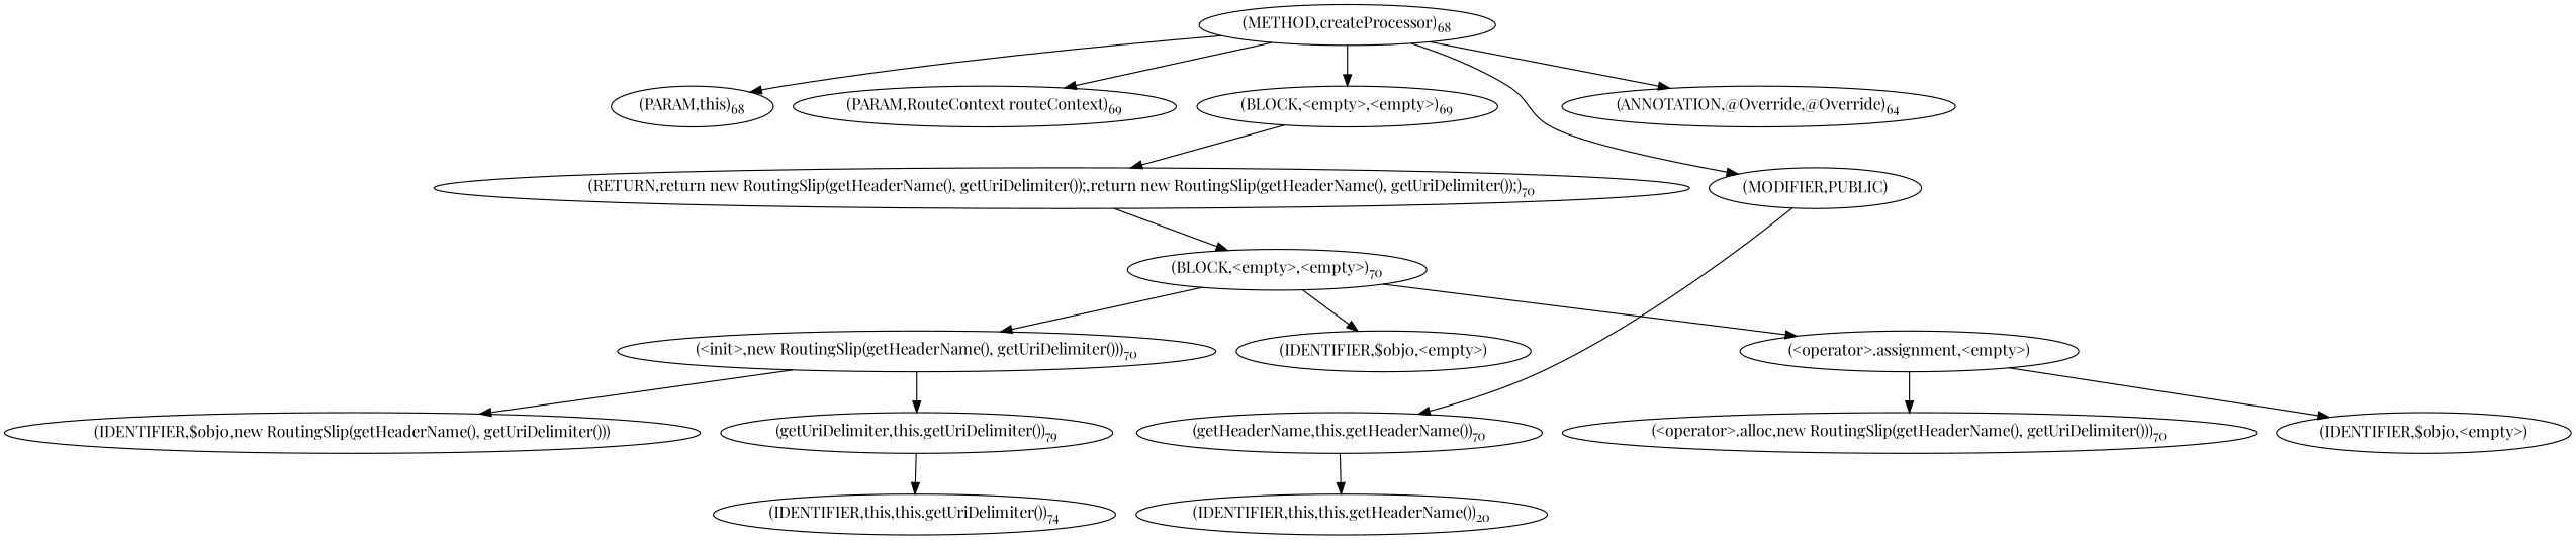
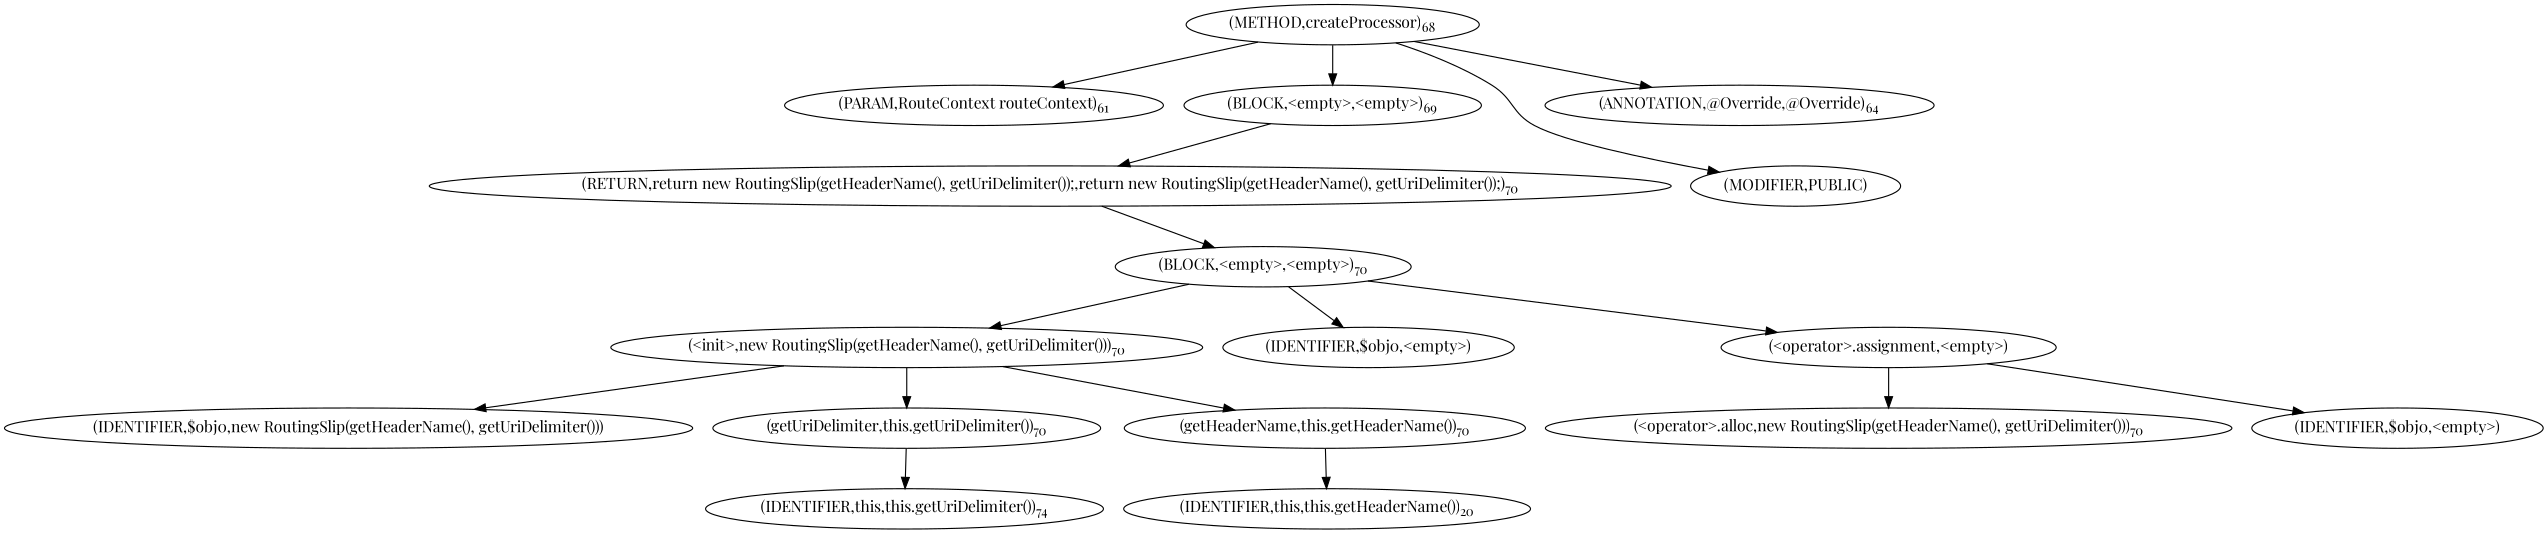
  digraph {
    fontname="Playfair Display"
    node [fontname="Playfair Display"]
    edge [fontname="Playfair Display"]
    n1 [label=<(METHOD,createProcessor)<SUB>68</SUB>>]
-   n2 [label=<(PARAM,this)<SUB>68</SUB>>]
-   n3 [label=<(PARAM,RouteContext routeContext)<SUB>69</SUB>>]
+   n3 [label=<(PARAM,RouteContext routeContext)<SUB>61</SUB>>]
    n4 [label=<(BLOCK,&lt;empty&gt;,&lt;empty&gt;)<SUB>69</SUB>>]
    n5 [label=<(MODIFIER,PUBLIC)>]
    n6 [label=<(ANNOTATION,@Override,@Override)<SUB>64</SUB>>]
    n7 [label=<(RETURN,return new RoutingSlip(getHeaderName(), getUriDelimiter());,return new RoutingSlip(getHeaderName(), getUriDelimiter());)<SUB>70</SUB>>]
    n8 [label=<(BLOCK,&lt;empty&gt;,&lt;empty&gt;)<SUB>70</SUB>>]
    n9 [label=<(&lt;operator&gt;.assignment,&lt;empty&gt;)>]
    n10 [label=<(&lt;init&gt;,new RoutingSlip(getHeaderName(), getUriDelimiter()))<SUB>70</SUB>>]
    n11 [label=<(IDENTIFIER,$obj0,&lt;empty&gt;)>]
    n12 [label=<(IDENTIFIER,$obj0,&lt;empty&gt;)>]
    n13 [label=<(&lt;operator&gt;.alloc,new RoutingSlip(getHeaderName(), getUriDelimiter()))<SUB>70</SUB>>]
    n14 [label=<(IDENTIFIER,$obj0,new RoutingSlip(getHeaderName(), getUriDelimiter()))>]
    n15 [label=<(getHeaderName,this.getHeaderName())<SUB>70</SUB>>]
-   n16 [label=<(getUriDelimiter,this.getUriDelimiter())<SUB>79</SUB>>]
+   n16 [label=<(getUriDelimiter,this.getUriDelimiter())<SUB>70</SUB>>]
    n17 [label=<(IDENTIFIER,this,this.getHeaderName())<SUB>20</SUB>>]
    n18 [label=<(IDENTIFIER,this,this.getUriDelimiter())<SUB>74</SUB>>]
-   n1 -> n2
    n1 -> n3
    n1 -> n4
    n1 -> n5
    n1 -> n6
    n4 -> n7
    n7 -> n8
    n8 -> n9
    n8 -> n10
    n8 -> n11
    n9 -> n12
    n9 -> n13
    n10 -> n14
-   n5 -> n15
+   n10 -> n15
    n10 -> n16
    n15 -> n17
    n16 -> n18
  }
